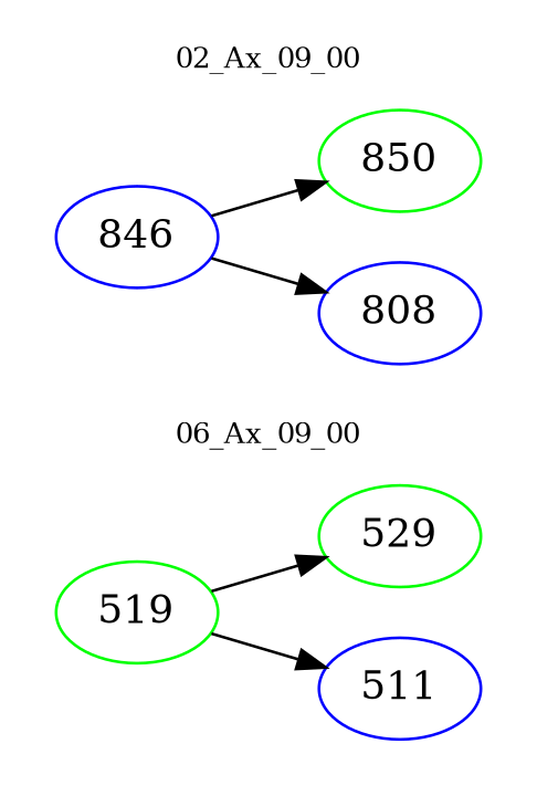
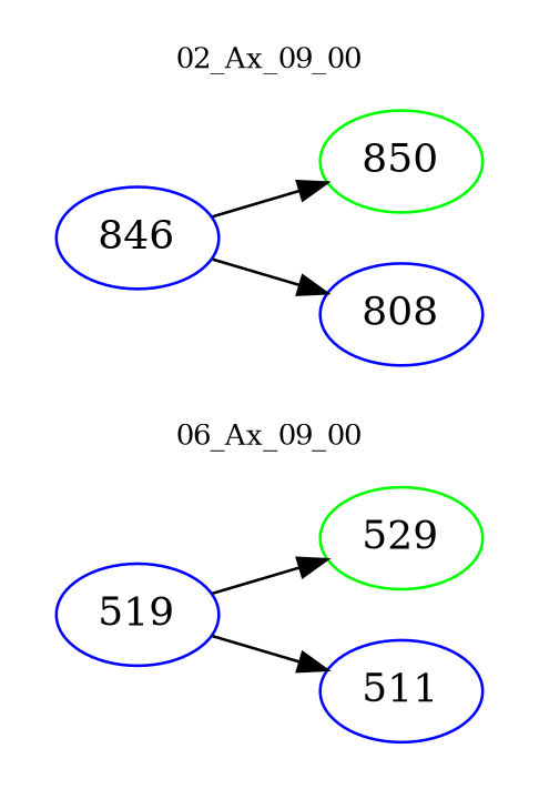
  digraph {
    rankdir=LR
    node [color=blue]
    edge [color=black]
-   n1 [color=green label=519]
+   n1 [label=519]
    n2 [label=511]
    n3 [color=green label=529]
    n4 [label=846]
    n5 [label=808]
    n6 [color=green label=850]
    subgraph cluster_1 {
      color=white
      fontsize=10
      label="06_Ax_09_00"
      n1
      n2
      n3
    }
    subgraph cluster_2 {
      color=white
      fontsize=10
      label="02_Ax_09_00"
      n4
      n5
      n6
    }
    n1 -> n2
    n1 -> n3
    n4 -> n5
    n4 -> n6
  }
